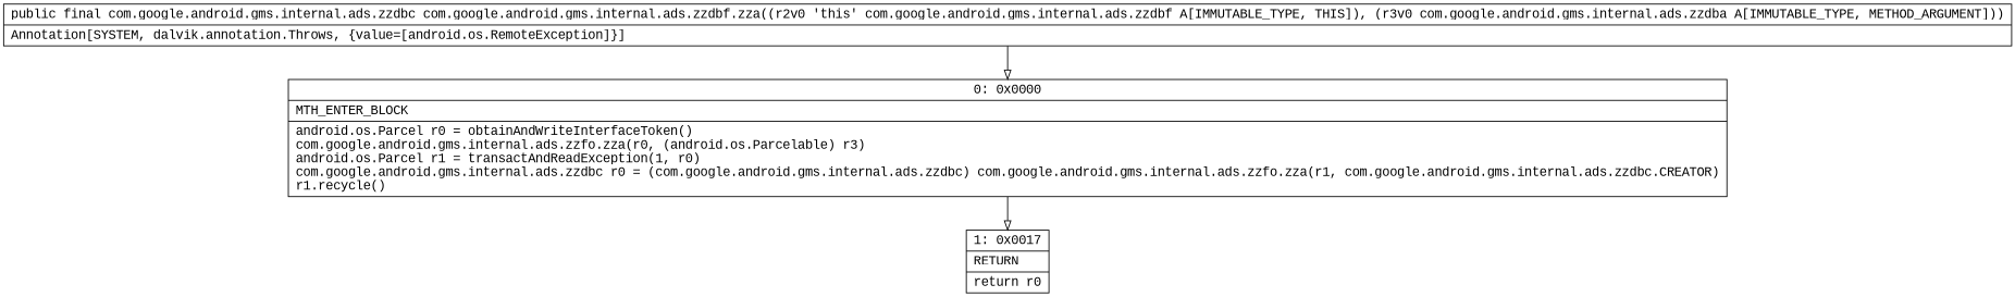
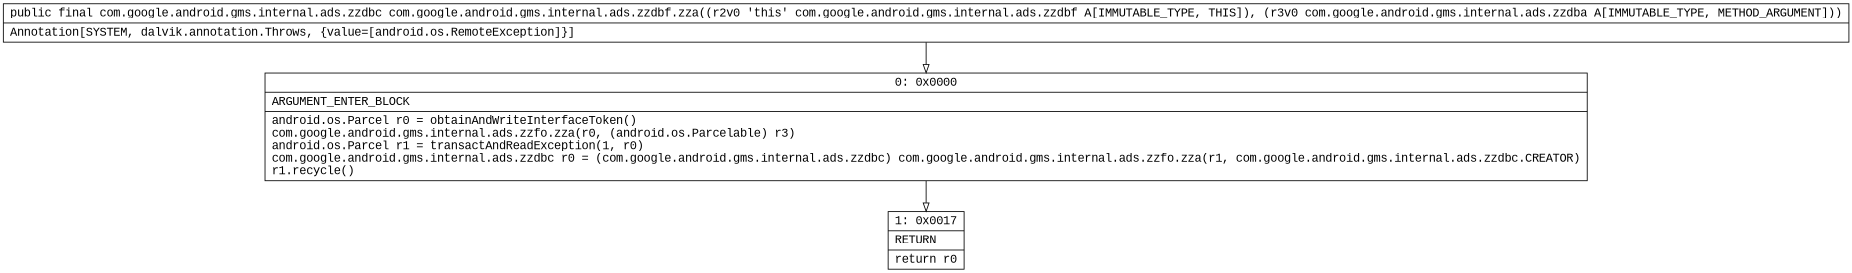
  digraph {
    fontname="Liberation Mono"
    node [shape=record fontname="Liberation Mono"]
    edge [arrowhead=onormal fontname="Liberation Mono"]
-   n1 [label="{0\:\ 0x0000|MTH_ENTER_BLOCK\l|android.os.Parcel r0 = obtainAndWriteInterfaceToken()\lcom.google.android.gms.internal.ads.zzfo.zza(r0, (android.os.Parcelable) r3)\landroid.os.Parcel r1 = transactAndReadException(1, r0)\lcom.google.android.gms.internal.ads.zzdbc r0 = (com.google.android.gms.internal.ads.zzdbc) com.google.android.gms.internal.ads.zzfo.zza(r1, com.google.android.gms.internal.ads.zzdbc.CREATOR)\lr1.recycle()\l}"]
+   n1 [label="{0\:\ 0x0000|ARGUMENT_ENTER_BLOCK\l|android.os.Parcel r0 = obtainAndWriteInterfaceToken()\lcom.google.android.gms.internal.ads.zzfo.zza(r0, (android.os.Parcelable) r3)\landroid.os.Parcel r1 = transactAndReadException(1, r0)\lcom.google.android.gms.internal.ads.zzdbc r0 = (com.google.android.gms.internal.ads.zzdbc) com.google.android.gms.internal.ads.zzfo.zza(r1, com.google.android.gms.internal.ads.zzdbc.CREATOR)\lr1.recycle()\l}"]
    n2 [label="{1\:\ 0x0017|RETURN\l|return r0\l}"]
    n3 [label="{public final com.google.android.gms.internal.ads.zzdbc com.google.android.gms.internal.ads.zzdbf.zza((r2v0 'this' com.google.android.gms.internal.ads.zzdbf A[IMMUTABLE_TYPE, THIS]), (r3v0 com.google.android.gms.internal.ads.zzdba A[IMMUTABLE_TYPE, METHOD_ARGUMENT]))  | Annotation[SYSTEM, dalvik.annotation.Throws, \{value=[android.os.RemoteException]\}]\l}"]
    n1 -> n2
    n3 -> n1
  }
